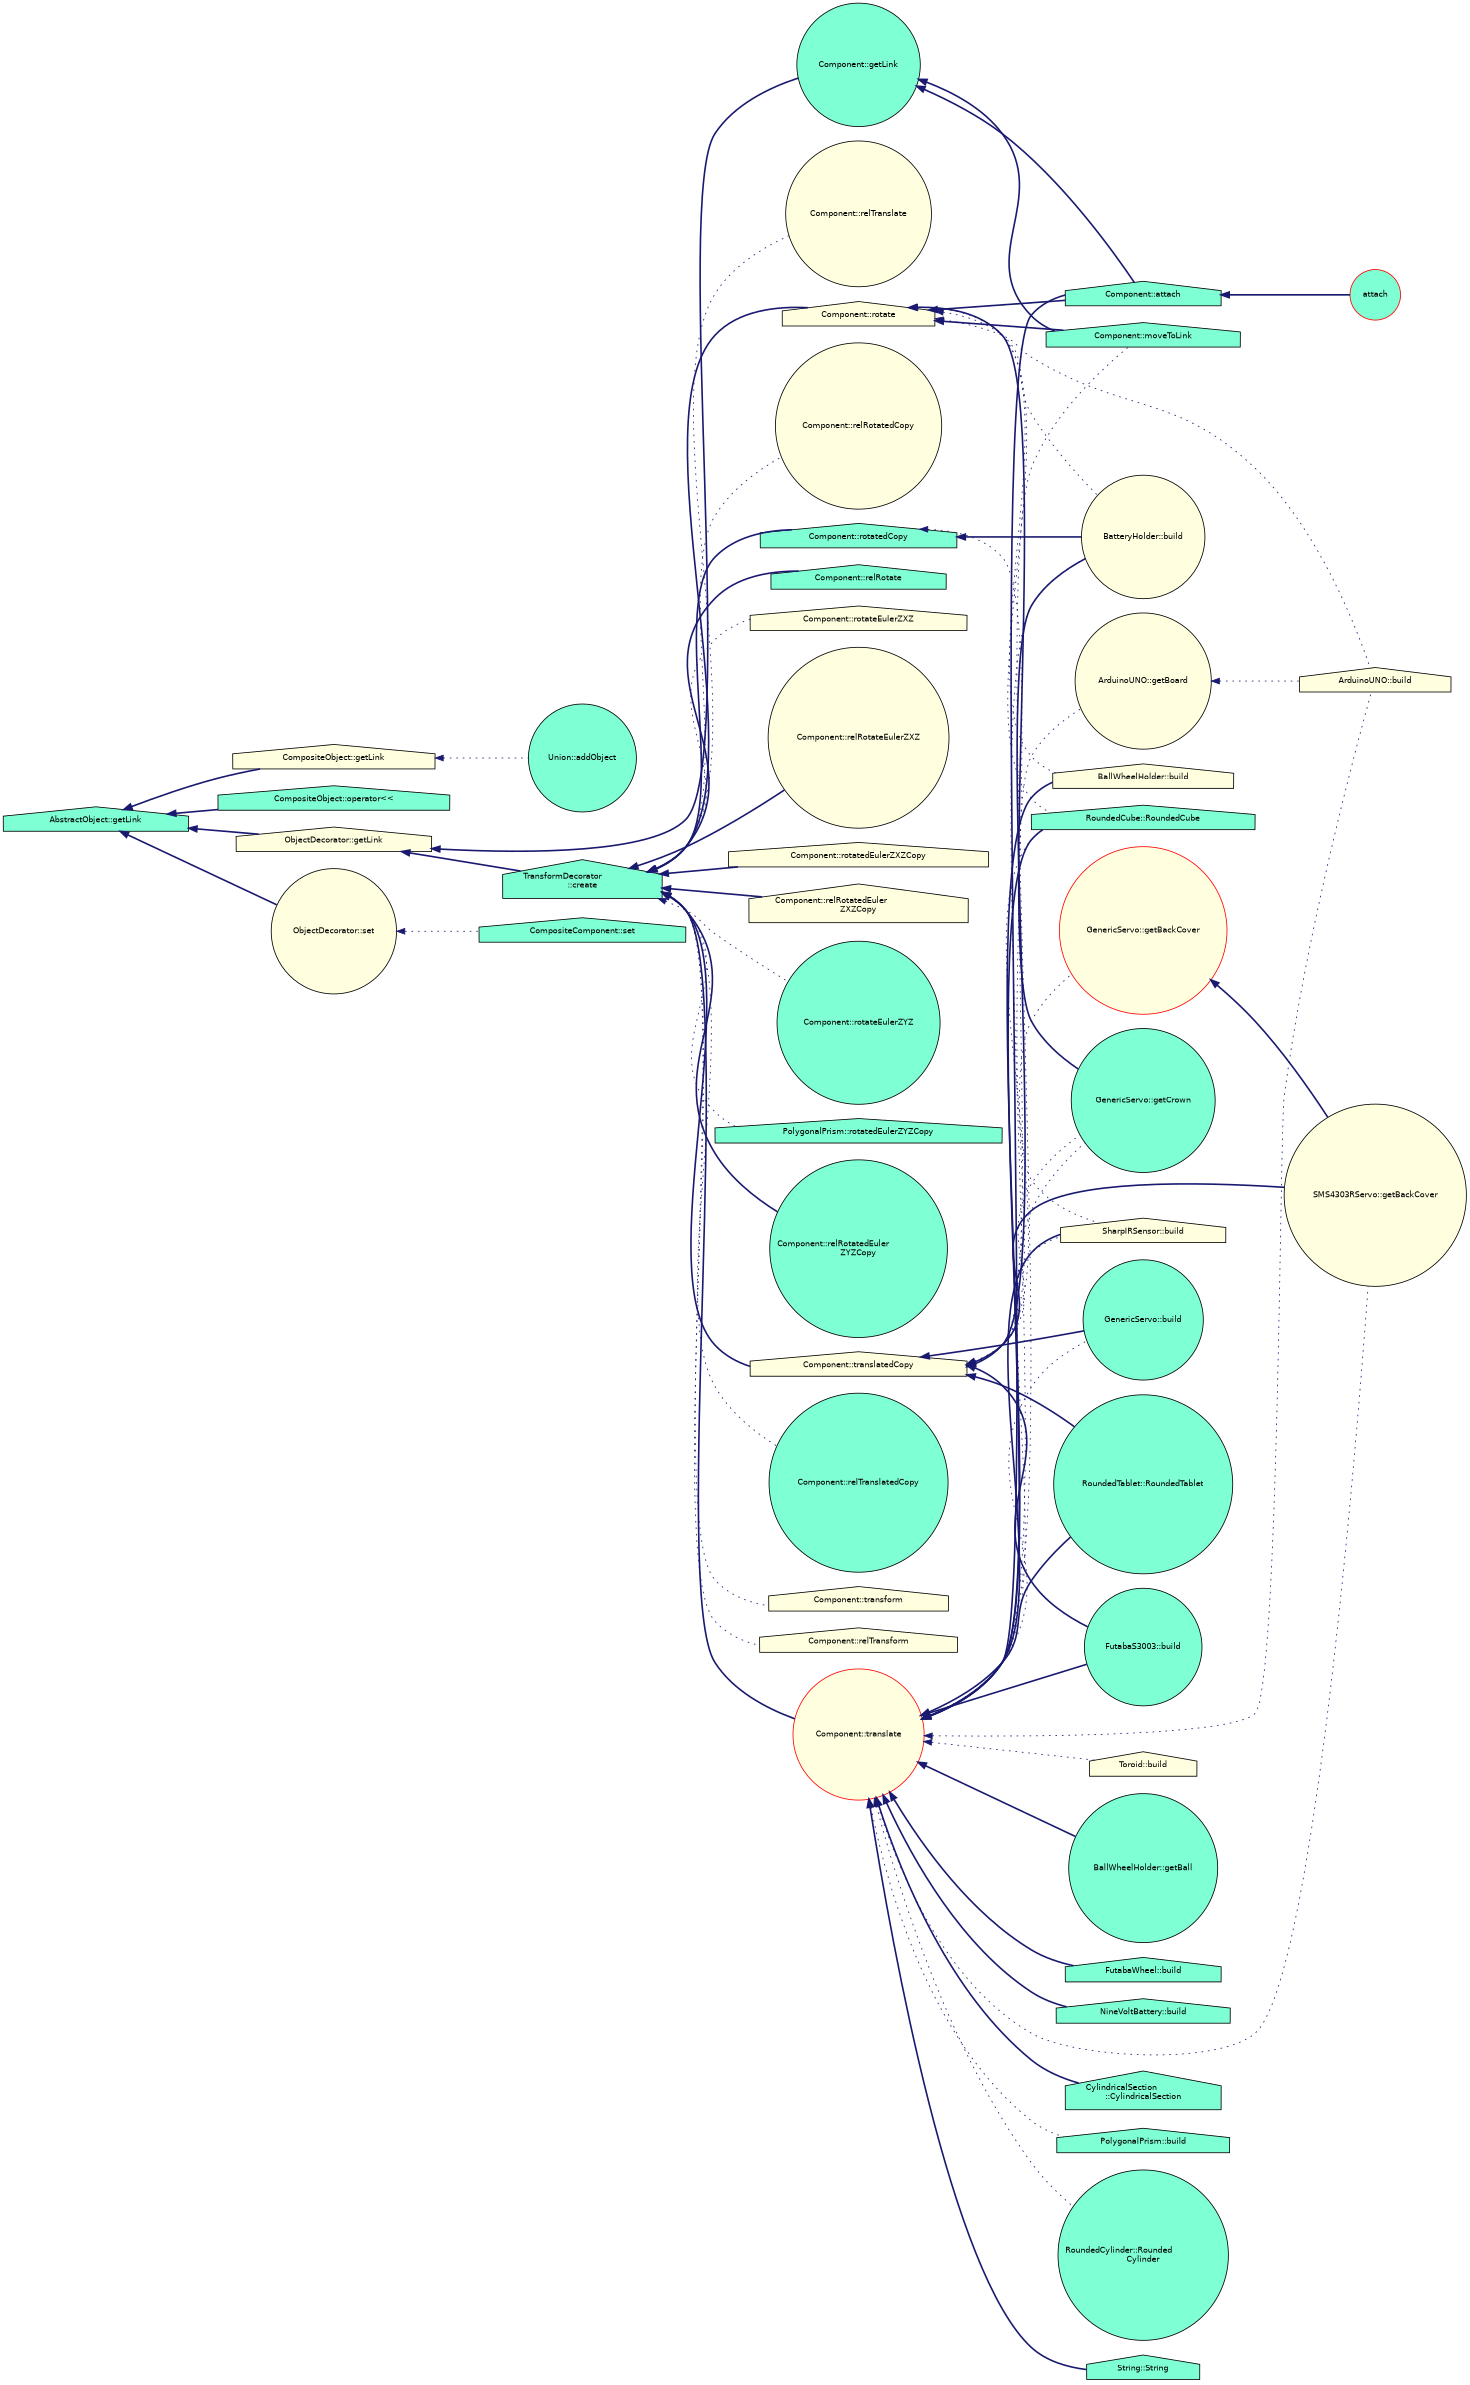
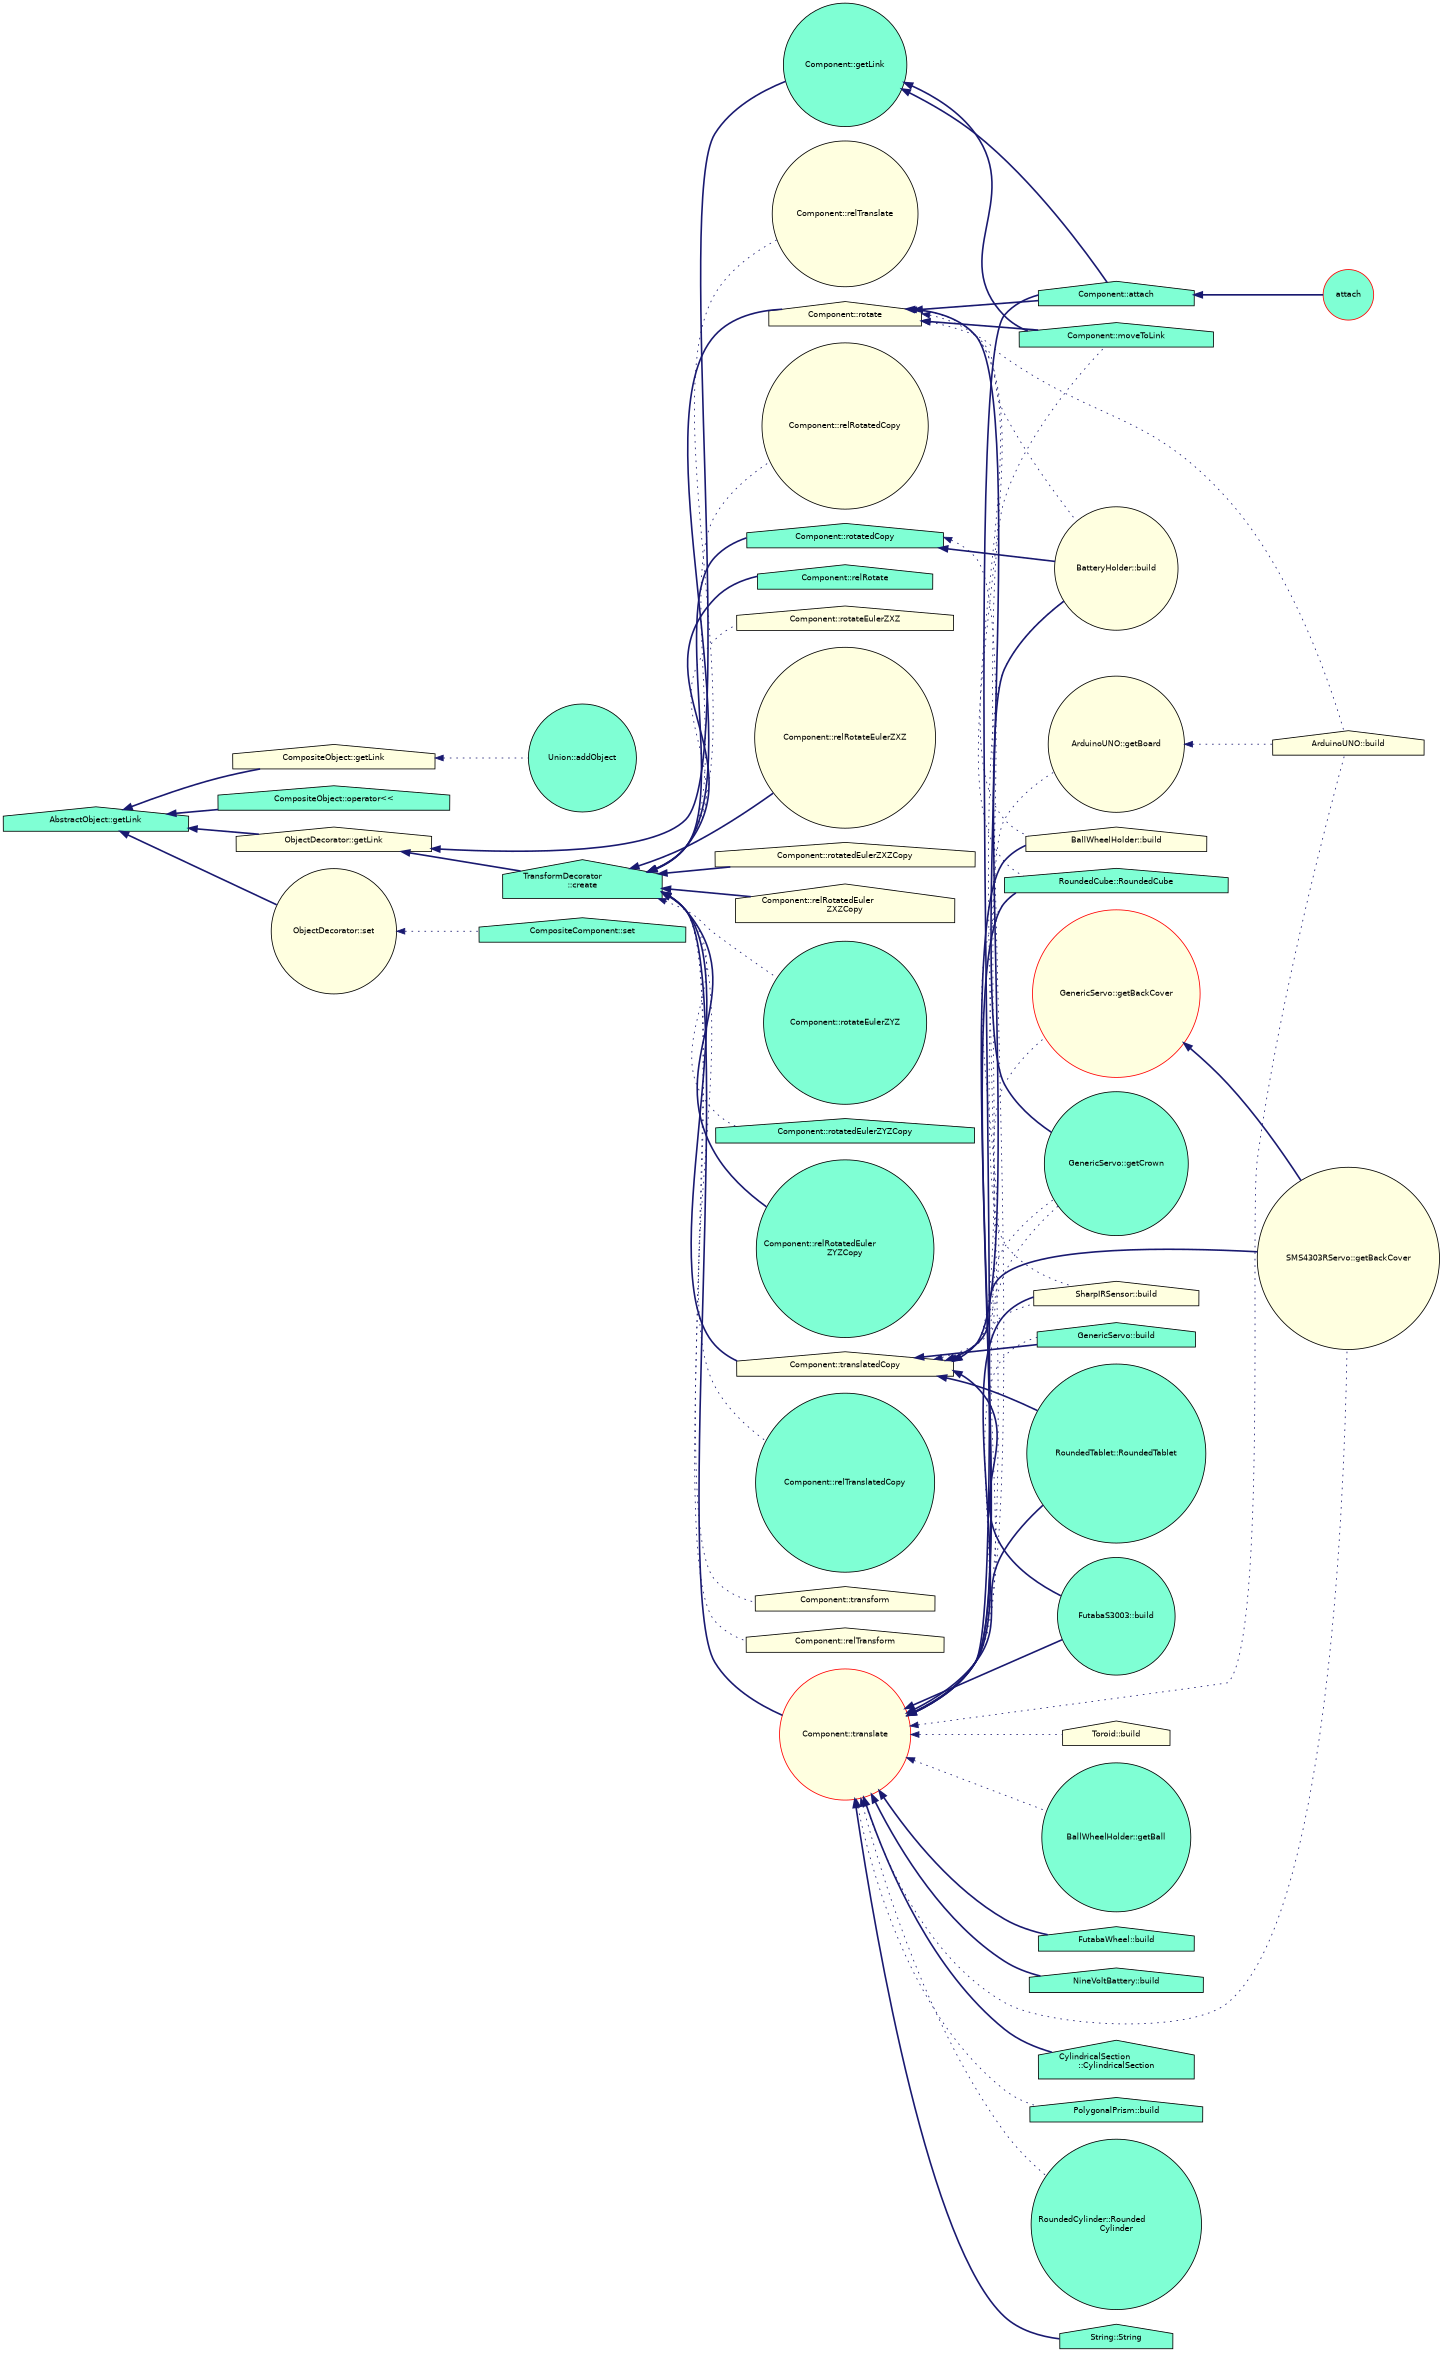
  digraph {
    rankdir=LR
    node [color=black fillcolor=aquamarine fontname=Helvetica fontsize=10 shape=house style=filled]
    edge [color=midnightblue dir=back fontname=Helvetica fontsize=10 labelfontname=Helvetica labelfontsize=10 style=bold]
    n1 [fontcolor=black height=0.2 label="AbstractObject::getLink" width=0.4]
    n2 [fillcolor=lightyellow height=0.2 label="CompositeObject::getLink" width=0.4]
    n3 [height=0.2 label="CompositeObject::operator\<\<" width=0.4]
    n4 [fillcolor=lightyellow height=0.2 label="ObjectDecorator::getLink" width=0.4]
    n5 [fillcolor=lightyellow height=0.2 label="ObjectDecorator::set" shape=circle width=0.4]
    n6 [height=0.2 label="Union::addObject" shape=circle width=0.4]
    n7 [height=0.2 label="Component::getLink" shape=circle width=0.4]
    n8 [height=0.2 label="TransformDecorator\l::create" width=0.4]
    n9 [height=0.2 label="CompositeComponent::set" width=0.4]
    n10 [height=0.2 label="Component::moveToLink" width=0.4]
    n11 [height=0.2 label="Component::attach" width=0.4]
    n12 [height=0.2 label="Component::rotatedCopy" width=0.4]
    n13 [fillcolor=lightyellow height=0.2 label="Component::relRotatedCopy" shape=circle width=0.4]
    n14 [fillcolor=lightyellow height=0.2 label="Component::rotate" width=0.4]
    n15 [height=0.2 label="Component::relRotate" width=0.4]
    n16 [fillcolor=lightyellow height=0.2 label="Component::rotateEulerZXZ" width=0.4]
    n17 [fillcolor=lightyellow height=0.2 label="Component::relRotateEulerZXZ" shape=circle width=0.4]
    n18 [fillcolor=lightyellow height=0.2 label="Component::rotatedEulerZXZCopy" width=0.4]
    n19 [fillcolor=lightyellow height=0.2 label="Component::relRotatedEuler\lZXZCopy" width=0.4]
    n20 [height=0.2 label="Component::rotateEulerZYZ" shape=circle width=0.4]
-   n21 [height=0.2 label="PolygonalPrism::rotatedEulerZYZCopy" width=0.4]
+   n21 [height=0.2 label="Component::rotatedEulerZYZCopy" width=0.4]
    n22 [height=0.2 label="Component::relRotatedEuler\lZYZCopy" shape=circle width=0.4]
    n23 [fillcolor=lightyellow height=0.2 label="Component::translatedCopy" width=0.4]
    n24 [height=0.2 label="Component::relTranslatedCopy" shape=circle width=0.4]
    n25 [fillcolor=lightyellow height=0.2 label="Component::transform" width=0.4]
    n26 [fillcolor=lightyellow height=0.2 label="Component::relTransform" width=0.4]
    n27 [color=red fillcolor=lightyellow height=0.2 label="Component::translate" shape=circle width=0.4]
    n28 [fillcolor=lightyellow height=0.2 label="Component::relTranslate" shape=circle width=0.4]
    n29 [color=red height=0.2 label=attach shape=circle width=0.4]
    n30 [fillcolor=lightyellow height=0.2 label="BatteryHolder::build" shape=circle width=0.4]
    n31 [fillcolor=lightyellow height=0.2 label="SharpIRSensor::build" width=0.4]
    n32 [height=0.2 label="RoundedCube::RoundedCube" width=0.4]
    n33 [fillcolor=lightyellow height=0.2 label="ArduinoUNO::build" width=0.4]
    n34 [fillcolor=lightyellow height=0.2 label="BallWheelHolder::build" width=0.4]
    n35 [height=0.2 label="GenericServo::getCrown" shape=circle width=0.4]
    n36 [height=0.2 label="RoundedTablet::RoundedTablet" shape=circle width=0.4]
    n37 [fillcolor=lightyellow height=0.2 label="ArduinoUNO::getBoard" shape=circle width=0.4]
    n38 [height=0.2 label="FutabaS3003::build" shape=circle width=0.4]
    n39 [color=red fillcolor=lightyellow height=0.2 label="GenericServo::getBackCover" shape=circle width=0.4]
    n40 [fillcolor=lightyellow height=0.2 label="SMS4303RServo::getBackCover" shape=circle width=0.4]
-   n41 [height=0.2 label="GenericServo::build" shape=circle width=0.4]
+   n41 [height=0.2 label="GenericServo::build" width=0.4]
    n42 [height=0.2 label="CylindricalSection\l::CylindricalSection" width=0.4]
    n43 [height=0.2 label="PolygonalPrism::build" width=0.4]
    n44 [height=0.2 label="RoundedCylinder::Rounded\lCylinder" shape=circle width=0.4]
    n45 [height=0.2 label="String::String" width=0.4]
    n46 [fillcolor=lightyellow height=0.2 label="Toroid::build" width=0.4]
    n47 [height=0.2 label="BallWheelHolder::getBall" shape=circle width=0.4]
    n48 [height=0.2 label="FutabaWheel::build" width=0.4]
    n49 [height=0.2 label="NineVoltBattery::build" width=0.4]
    n1 -> n2
    n1 -> n3
    n1 -> n4
    n1 -> n5
    n2 -> n6 [style=dotted]
    n4 -> n7
    n4 -> n8
    n5 -> n9 [style=dotted]
    n7 -> n10
    n7 -> n11
    n8 -> n12
    n8 -> n13 [style=dotted]
    n8 -> n14
    n8 -> n15
    n8 -> n16 [style=dotted]
    n8 -> n17
    n8 -> n18
    n8 -> n19
    n8 -> n20 [style=dotted]
    n8 -> n21 [style=dotted]
    n8 -> n22
    n8 -> n23
    n8 -> n24 [style=dotted]
    n8 -> n25 [style=dotted]
    n8 -> n26 [style=dotted]
    n8 -> n27
    n8 -> n28 [style=dotted]
    n11 -> n29
    n12 -> n30
    n12 -> n31 [style=dotted]
    n14 -> n10
    n14 -> n11
    n14 -> n30 [style=dotted]
    n14 -> n32 [style=dotted]
    n14 -> n33 [style=dotted]
    n14 -> n34 [style=dotted]
    n14 -> n35
    n23 -> n30
    n23 -> n31 [style=dotted]
    n23 -> n32 [style=dotted]
    n23 -> n35 [style=dotted]
    n23 -> n36
    n23 -> n37 [style=dotted]
    n23 -> n38
    n23 -> n39 [style=dotted]
    n23 -> n40
    n23 -> n41
    n27 -> n10 [style=dotted]
    n27 -> n11
    n27 -> n30 [style=dotted]
    n27 -> n31
    n27 -> n32
    n27 -> n33 [style=dotted]
    n27 -> n34
    n27 -> n35 [style=dotted]
    n27 -> n36
    n27 -> n38
    n27 -> n40 [style=dotted]
    n27 -> n41 [style=dotted]
    n27 -> n42
    n27 -> n43 [style=dotted]
    n27 -> n44 [style=dotted]
    n27 -> n45
    n27 -> n46 [style=dotted]
-   n27 -> n47
+   n27 -> n47 [style=dotted]
    n27 -> n48
    n27 -> n49
    n37 -> n33 [style=dotted]
    n39 -> n40
  }
